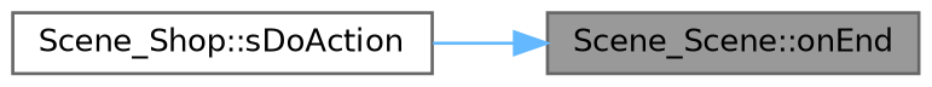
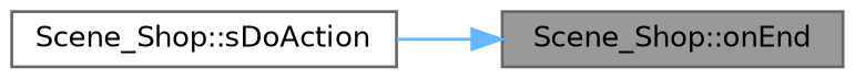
  digraph {
    rankdir=RL
    node [fontname=Helvetica fontsize=10 shape=box style=filled]
-   n1 [color=gray40 fillcolor=grey60 fontcolor=black height=0.2 label="Scene_Scene::onEnd" width=0.4]
+   n1 [color=gray40 fillcolor=grey60 fontcolor=black height=0.2 label="Scene_Shop::onEnd" width=0.4]
    n2 [color=grey40 fillcolor=white height=0.2 label="Scene_Shop::sDoAction" width=0.4]
    n1 -> n2 [color=steelblue1 dir=back fontname=Helvetica fontsize=10 labelfontname=Helvetica labelfontsize=10 style=solid]
  }
